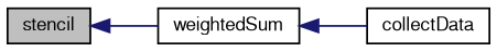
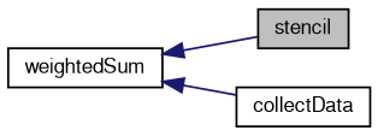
  digraph {
    rankdir=LR
    node [color=black fontname=FreeSans fontsize=10 shape=record]
    edge [color=midnightblue dir=back fontname=FreeSans fontsize=10 labelfontname=FreeSans labelfontsize=10 style=solid]
    n1 [fillcolor=grey75 fontcolor=black height=0.2 label=stencil style=filled width=0.4]
    n2 [height=0.2 label=weightedSum width=0.4]
    n3 [height=0.2 label=collectData width=0.4]
-   n1 -> n2
+   n2 -> n1
    n2 -> n3
  }
